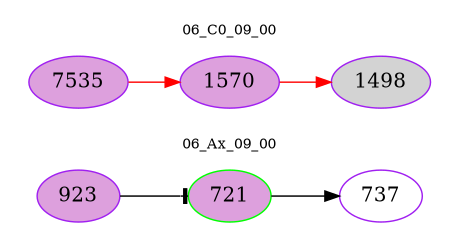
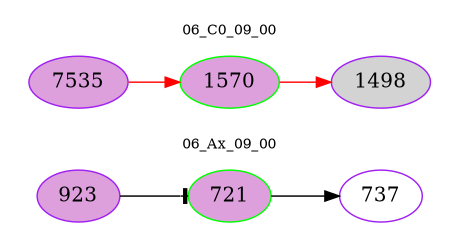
  digraph {
    rankdir=LR
    node [color=purple fillcolor=plum style=filled]
    edge [arrowhead=normal color=black]
    n1 [label=923]
    n2 [color=green label=721]
    n3 [fillcolor=white label=737]
    n4 [label=7535]
-   n5 [label=1570]
+   n5 [color=green label=1570]
    n6 [fillcolor=lightgrey label=1498]
    subgraph cluster_1 {
      color=white
      fontsize=10
      label="06_Ax_09_00"
      n1
      n2
      n3
    }
    subgraph cluster_2 {
      color=white
      fontsize=10
      label="06_C0_09_00"
      n4
      n5
      n6
    }
    n1 -> n2 [arrowhead=tee]
    n2 -> n3
    n4 -> n5 [color=red]
    n5 -> n6 [color=red]
  }
